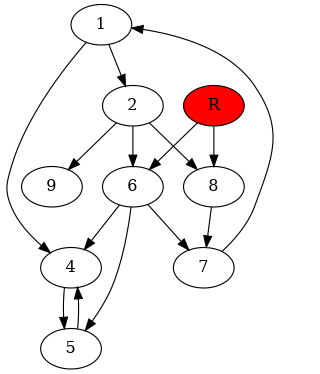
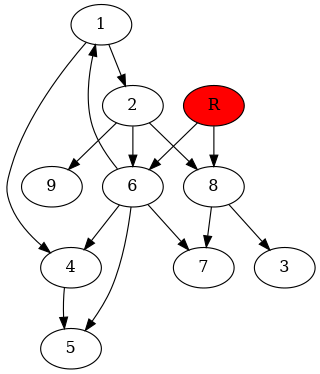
  digraph {
    1
    2
    4
    9
    6
    8
    5
    7
+   3
    R [fillcolor="#ff0000" style=filled]
    1 -> 2
    1 -> 4
    2 -> 9
    2 -> 6
    2 -> 8
    4 -> 5
    6 -> 4
    6 -> 5
    6 -> 7
    8 -> 7
-   5 -> 4
-   7 -> 1
+   8 -> 3
+   6 -> 1
    R -> 6
    R -> 8
  }
